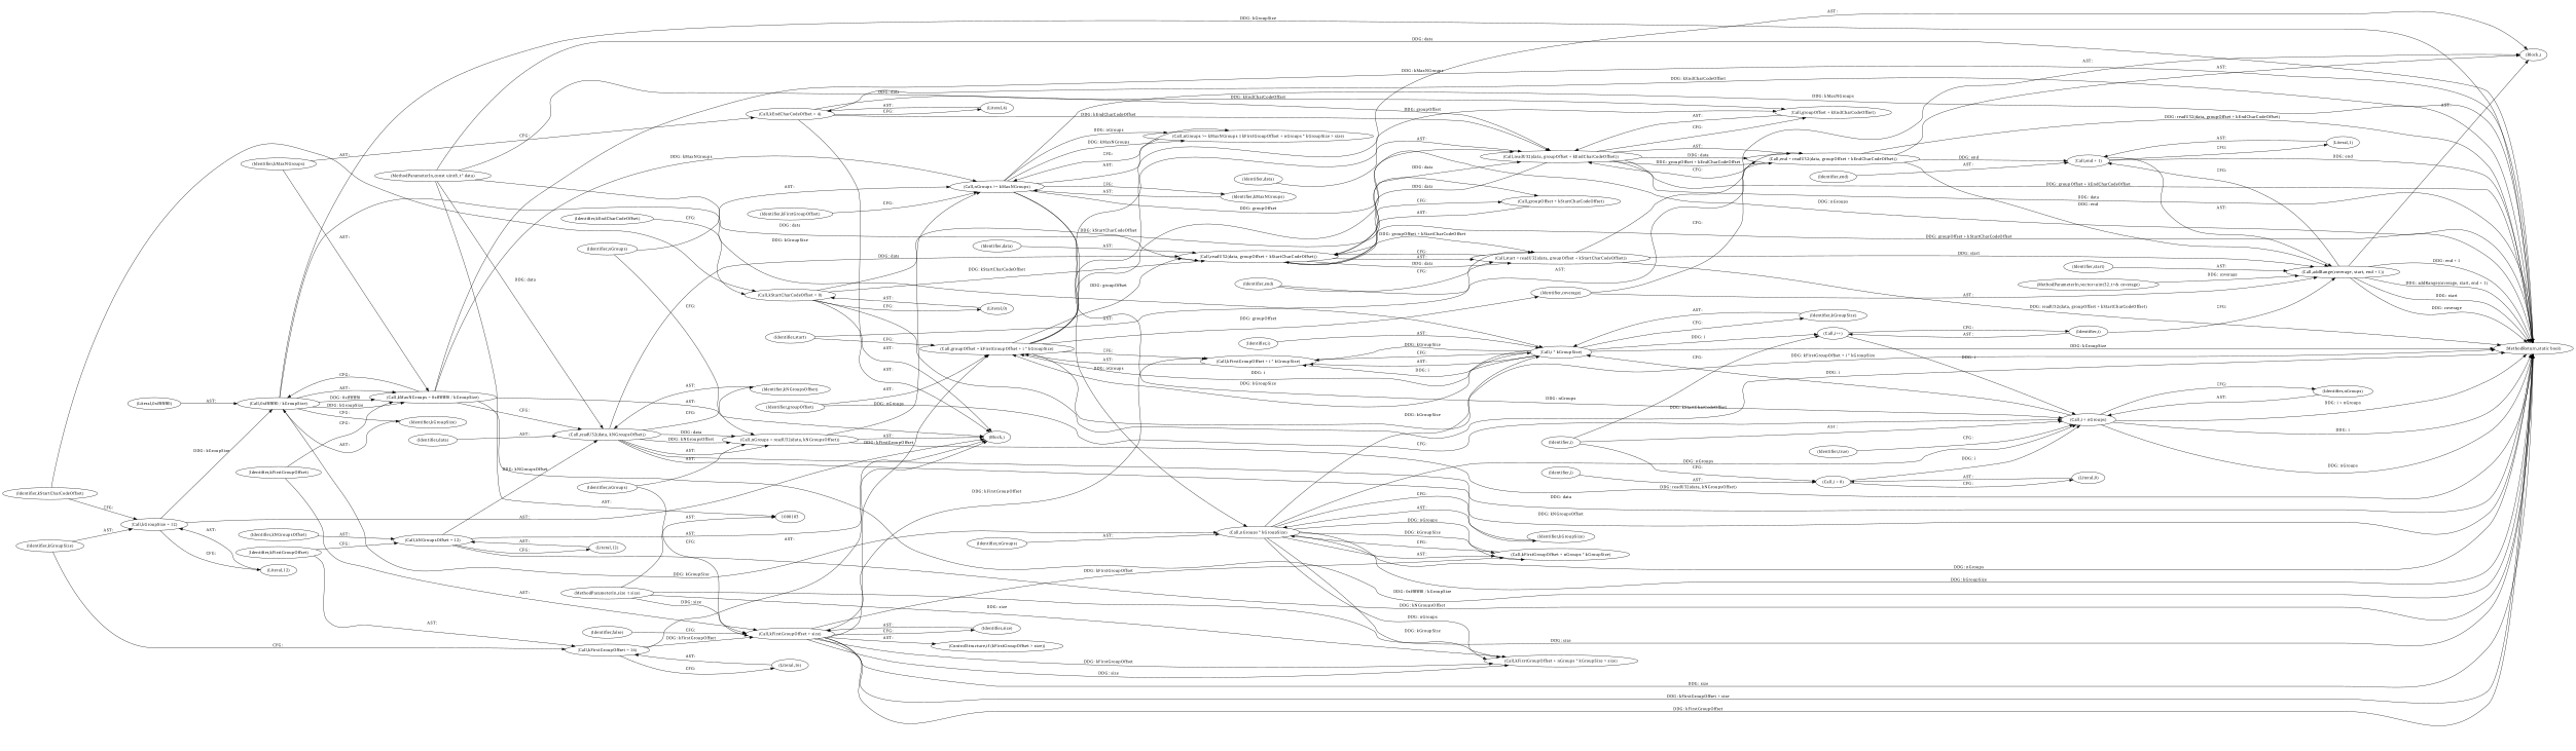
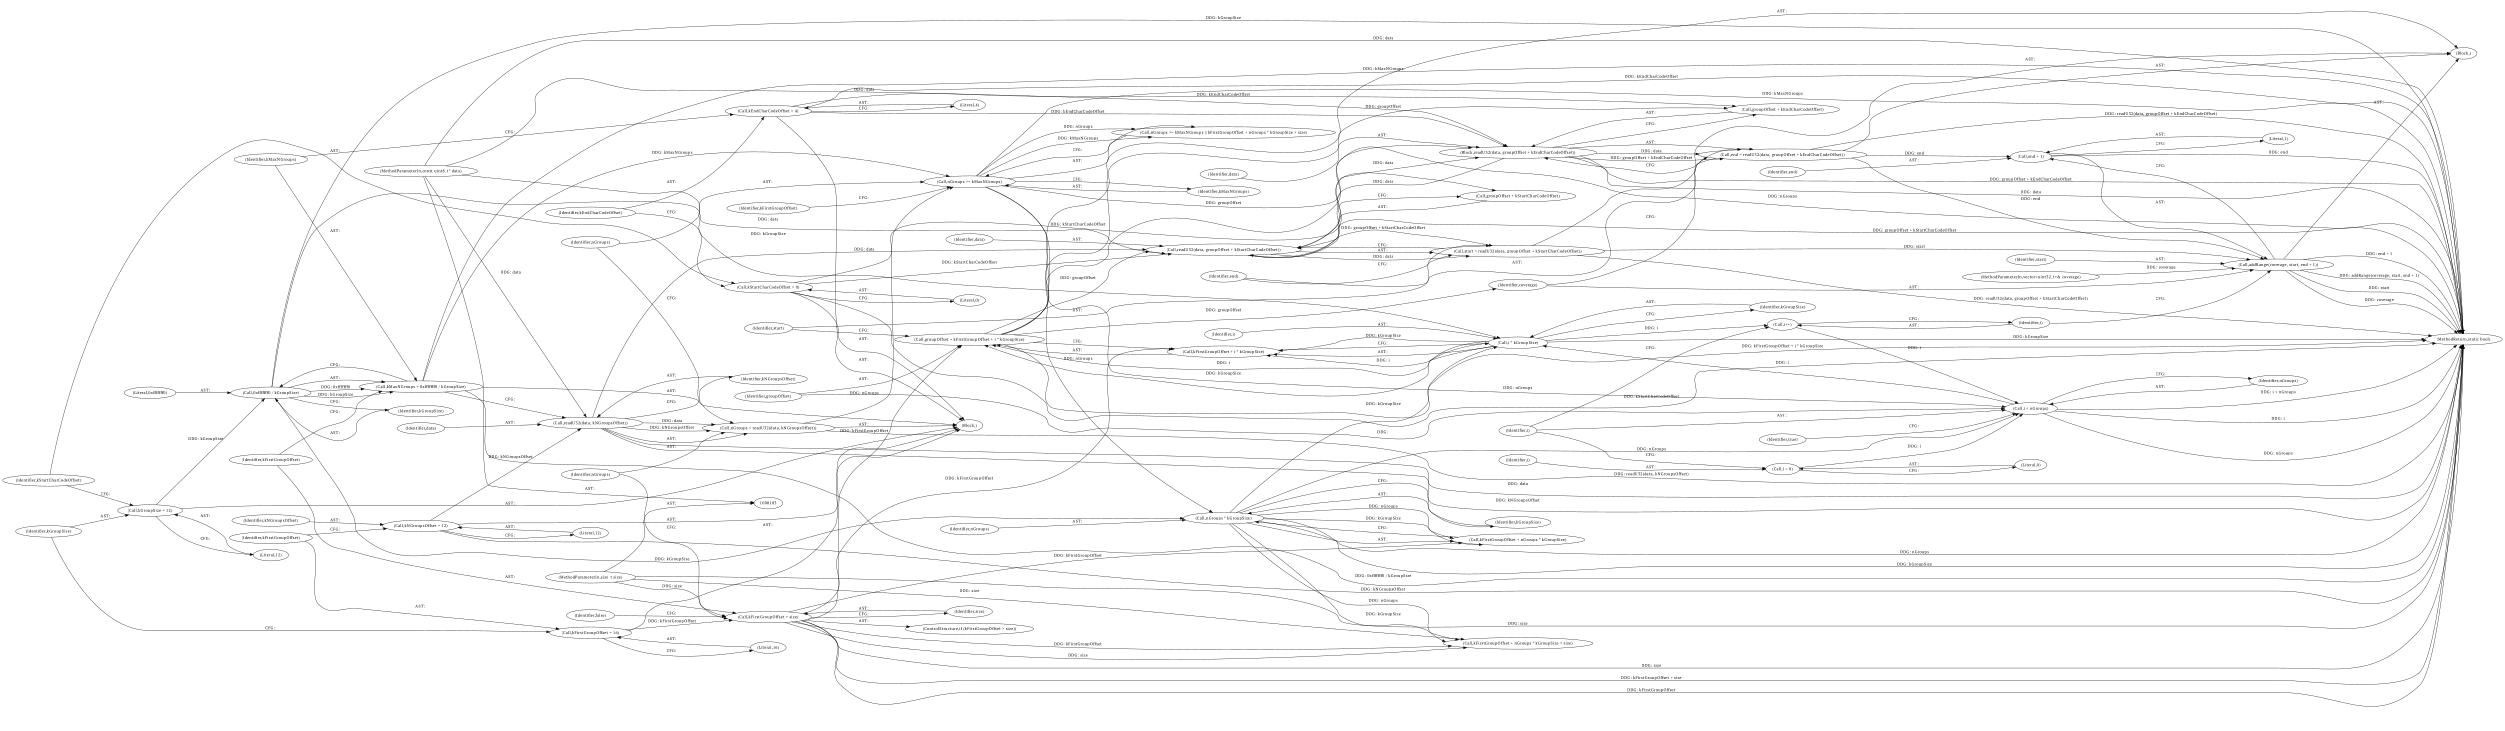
  digraph {
    fontname="PT Serif"
    rankdir=LR
    node [fontname="PT Serif"]
    edge [fontname="PT Serif"]
    n1 [label="(Call,readU32(data, groupOffset + kStartCharCodeOffset))"]
-   n2 [label="(Call,readU32(data, groupOffset + kEndCharCodeOffset))"]
+   n2 [label="(Block,readU32(data, groupOffset + kEndCharCodeOffset))"]
    n3 [label="(Call,start = readU32(data, groupOffset + kStartCharCodeOffset))"]
    n4 [label="(Call,groupOffset + kStartCharCodeOffset)"]
    n5 [label="(MethodReturn,static bool)"]
    n6 [label="(Call,end = readU32(data, groupOffset + kEndCharCodeOffset))"]
    n7 [label="(Call,groupOffset + kEndCharCodeOffset)"]
    n8 [label="(Block,)"]
    n9 [label="(Call,addRange(coverage, start, end + 1))"]
    n10 [label="(Call,end + 1)"]
    n11 [label="(Call,readU32(data, kNGroupsOffset))"]
    n12 [label="(Call,nGroups = readU32(data, kNGroupsOffset))"]
    n13 [label="(Identifier,kNGroupsOffset)"]
    n14 [label="(Block,)"]
    n15 [label="(Call,nGroups >= kMaxNGroups)"]
    n16 [label="(MethodParameterIn,const uint8_t* data)"]
    1000103
    n18 [label="(Call,kNGroupsOffset = 12)"]
    n19 [label="(Literal,12)"]
    n20 [label="(Call,groupOffset = kFirstGroupOffset + i * kGroupSize)"]
    n21 [label="(Call,kFirstGroupOffset + i * kGroupSize)"]
    n22 [label="(Identifier,coverage)"]
    n23 [label="(Call,i * kGroupSize)"]
    n24 [label="(Call,kFirstGroupOffset > size)"]
    n25 [label="(ControlStructure,if (kFirstGroupOffset > size))"]
    n26 [label="(Identifier,size)"]
    n27 [label="(Call,kFirstGroupOffset + nGroups * kGroupSize)"]
    n28 [label="(Call,kFirstGroupOffset + nGroups * kGroupSize > size)"]
    n29 [label="(Call,nGroups * kGroupSize)"]
    n30 [label="(Call,kFirstGroupOffset = 16)"]
    n31 [label="(Literal,16)"]
    n32 [label="(MethodParameterIn,size_t size)"]
    n33 [label="(Call,i++)"]
    n34 [label="(Identifier,kGroupSize)"]
    n35 [label="(Call,i < nGroups)"]
    n36 [label="(Identifier,i)"]
    n37 [label="(Identifier,nGroups)"]
    n38 [label="(Call,i = 0)"]
    n39 [label="(Literal,0)"]
    n40 [label="(Identifier,kMaxNGroups)"]
    n41 [label="(Call,nGroups >= kMaxNGroups || kFirstGroupOffset + nGroups * kGroupSize > size)"]
    n42 [label="(Identifier,kGroupSize)"]
    n43 [label="(Call,kMaxNGroups = 0xfffffff0 / kGroupSize)"]
    n44 [label="(Call,0xfffffff0 / kGroupSize)"]
    n45 [label="(Identifier,kGroupSize)"]
    n46 [label="(Call,kGroupSize = 12)"]
    n47 [label="(Literal,12)"]
    n48 [label="(Call,kStartCharCodeOffset = 0)"]
    n49 [label="(Literal,0)"]
    n50 [label="(Call,kEndCharCodeOffset = 4)"]
    n51 [label="(Literal,4)"]
    n52 [label="(Literal,1)"]
    n53 [label="(Identifier,kFirstGroupOffset)"]
    n54 [label="(Identifier,start)"]
    n55 [label="(Identifier,end)"]
    n56 [label="(Identifier,data)"]
    n57 [label="(Identifier,end)"]
    n58 [label="(Identifier,data)"]
    n59 [label="(Identifier,kMaxNGroups)"]
    n60 [label="(Identifier,kEndCharCodeOffset)"]
    n61 [label="(Identifier,groupOffset)"]
    n62 [label="(Identifier,true)"]
    n63 [label="(Identifier,nGroups)"]
    n64 [label="(Identifier,data)"]
    n65 [label="(Literal,0xfffffff0)"]
    n66 [label="(Identifier,nGroups)"]
    n67 [label="(Identifier,i)"]
    n68 [label="(Identifier,i)"]
    n69 [label="(Identifier,start)"]
    n70 [label="(Identifier,kNGroupsOffset)"]
    n71 [label="(Identifier,i)"]
    n72 [label="(MethodParameterIn,vector<uint32_t>& coverage)"]
    n73 [label="(Identifier,kStartCharCodeOffset)"]
    n74 [label="(Identifier,false)"]
    n75 [label="(Identifier,nGroups)"]
    n76 [label="(Identifier,kFirstGroupOffset)"]
    n77 [label="(Identifier,kFirstGroupOffset)"]
    n78 [label="(Identifier,kGroupSize)"]
    n1 -> n2 [label="DDG: data"]
    n1 -> n3 [label="AST: "]
    n1 -> n3 [label="DDG: data"]
    n1 -> n3 [label="DDG: groupOffset + kStartCharCodeOffset"]
    n1 -> n4 [label="CFG: "]
    n1 -> n5 [label="DDG: groupOffset + kStartCharCodeOffset"]
    n2 -> n1 [label="DDG: data"]
    n2 -> n5 [label="DDG: groupOffset + kEndCharCodeOffset"]
    n2 -> n5 [label="DDG: data"]
    n2 -> n6 [label="AST: "]
    n2 -> n6 [label="DDG: data"]
    n2 -> n6 [label="DDG: groupOffset + kEndCharCodeOffset"]
    n2 -> n7 [label="CFG: "]
    n3 -> n1 [label="CFG: "]
    n3 -> n5 [label="DDG: readU32(data, groupOffset + kStartCharCodeOffset)"]
    n3 -> n8 [label="AST: "]
    n3 -> n9 [label="DDG: start"]
    n4 -> n1 [label="AST: "]
    n6 -> n2 [label="CFG: "]
    n6 -> n5 [label="DDG: readU32(data, groupOffset + kEndCharCodeOffset)"]
    n6 -> n8 [label="AST: "]
    n6 -> n9 [label="DDG: end"]
    n6 -> n10 [label="DDG: end"]
    n7 -> n2 [label="AST: "]
    n9 -> n5 [label="DDG: end + 1"]
    n9 -> n5 [label="DDG: addRange(coverage, start, end + 1)"]
    n9 -> n5 [label="DDG: start"]
    n9 -> n5 [label="DDG: coverage"]
    n9 -> n8 [label="AST: "]
    n9 -> n10 [label="CFG: "]
    n10 -> n5 [label="DDG: end"]
    n10 -> n9 [label="AST: "]
    n10 -> n52 [label="CFG: "]
    n11 -> n1 [label="DDG: data"]
    n11 -> n5 [label="DDG: data"]
    n11 -> n5 [label="DDG: kNGroupsOffset"]
    n11 -> n12 [label="AST: "]
    n11 -> n12 [label="DDG: data"]
    n11 -> n12 [label="DDG: kNGroupsOffset"]
    n11 -> n13 [label="CFG: "]
    n12 -> n5 [label="DDG: readU32(data, kNGroupsOffset)"]
    n12 -> n14 [label="AST: "]
    n12 -> n15 [label="DDG: nGroups"]
    n13 -> n11 [label="AST: "]
    n15 -> n5 [label="DDG: kMaxNGroups"]
    n15 -> n5 [label="DDG: nGroups"]
    n15 -> n29 [label="DDG: nGroups"]
    n15 -> n35 [label="DDG: nGroups"]
    n15 -> n40 [label="CFG: "]
    n15 -> n41 [label="AST: "]
    n15 -> n41 [label="DDG: nGroups"]
    n15 -> n41 [label="DDG: kMaxNGroups"]
    n16 -> n1 [label="DDG: data"]
    n16 -> n2 [label="DDG: data"]
    n16 -> n5 [label="DDG: data"]
    n16 -> n11 [label="DDG: data"]
    n16 -> 1000103 [label="AST: "]
    n18 -> n5 [label="DDG: kNGroupsOffset"]
    n18 -> n11 [label="DDG: kNGroupsOffset"]
    n18 -> n14 [label="AST: "]
    n18 -> n19 [label="CFG: "]
    n19 -> n18 [label="AST: "]
    n20 -> n1 [label="DDG: groupOffset"]
    n20 -> n2 [label="DDG: groupOffset"]
    n20 -> n5 [label="DDG: kFirstGroupOffset + i * kGroupSize"]
    n20 -> n7 [label="DDG: groupOffset"]
    n20 -> n8 [label="AST: "]
    n20 -> n21 [label="CFG: "]
    n20 -> n22 [label="DDG: groupOffset"]
    n21 -> n20 [label="AST: "]
    n21 -> n23 [label="CFG: "]
    n22 -> n6 [label="CFG: "]
    n22 -> n9 [label="AST: "]
    n23 -> n5 [label="DDG: kGroupSize"]
    n23 -> n20 [label="DDG: i"]
    n23 -> n20 [label="DDG: kGroupSize"]
    n23 -> n21 [label="AST: "]
    n23 -> n21 [label="DDG: i"]
    n23 -> n21 [label="DDG: kGroupSize"]
    n23 -> n33 [label="DDG: i"]
    n23 -> n34 [label="CFG: "]
    n24 -> n5 [label="DDG: kFirstGroupOffset > size"]
    n24 -> n5 [label="DDG: kFirstGroupOffset"]
    n24 -> n5 [label="DDG: size"]
    n24 -> n20 [label="DDG: kFirstGroupOffset"]
    n24 -> n21 [label="DDG: kFirstGroupOffset"]
    n24 -> n25 [label="AST: "]
    n24 -> n26 [label="CFG: "]
    n24 -> n27 [label="DDG: kFirstGroupOffset"]
    n24 -> n28 [label="DDG: kFirstGroupOffset"]
    n24 -> n28 [label="DDG: size"]
    n26 -> n24 [label="AST: "]
    n27 -> n29 [label="CFG: "]
    n29 -> n5 [label="DDG: nGroups"]
    n29 -> n5 [label="DDG: kGroupSize"]
    n29 -> n23 [label="DDG: kGroupSize"]
    n29 -> n27 [label="AST: "]
    n29 -> n27 [label="DDG: nGroups"]
    n29 -> n27 [label="DDG: kGroupSize"]
    n29 -> n28 [label="DDG: nGroups"]
    n29 -> n28 [label="DDG: kGroupSize"]
    n29 -> n35 [label="DDG: nGroups"]
    n29 -> n42 [label="CFG: "]
    n30 -> n14 [label="AST: "]
    n30 -> n24 [label="DDG: kFirstGroupOffset"]
    n30 -> n31 [label="CFG: "]
    n31 -> n30 [label="AST: "]
    n32 -> n5 [label="DDG: size"]
    n32 -> 1000103 [label="AST: "]
    n32 -> n24 [label="DDG: size"]
    n32 -> n28 [label="DDG: size"]
    n33 -> n35 [label="DDG: i"]
    n33 -> n36 [label="CFG: "]
    n34 -> n23 [label="AST: "]
    n35 -> n5 [label="DDG: i"]
    n35 -> n5 [label="DDG: nGroups"]
    n35 -> n5 [label="DDG: i < nGroups"]
    n35 -> n23 [label="DDG: i"]
    n35 -> n37 [label="CFG: "]
    n36 -> n9 [label="CFG: "]
    n36 -> n33 [label="AST: "]
    n37 -> n35 [label="AST: "]
    n38 -> n35 [label="DDG: i"]
    n38 -> n39 [label="CFG: "]
    n39 -> n38 [label="AST: "]
    n40 -> n15 [label="AST: "]
    n41 -> n15 [label="CFG: "]
    n42 -> n29 [label="AST: "]
    n43 -> n5 [label="DDG: kMaxNGroups"]
    n43 -> n5 [label="DDG: 0xfffffff0 / kGroupSize"]
    n43 -> n11 [label="CFG: "]
    n43 -> n14 [label="AST: "]
    n43 -> n15 [label="DDG: kMaxNGroups"]
    n43 -> n44 [label="CFG: "]
    n44 -> n5 [label="DDG: kGroupSize"]
    n44 -> n23 [label="DDG: kGroupSize"]
    n44 -> n29 [label="DDG: kGroupSize"]
    n44 -> n43 [label="AST: "]
    n44 -> n43 [label="DDG: 0xfffffff0"]
    n44 -> n43 [label="DDG: kGroupSize"]
    n44 -> n45 [label="CFG: "]
    n45 -> n44 [label="AST: "]
    n46 -> n14 [label="AST: "]
    n46 -> n44 [label="DDG: kGroupSize"]
    n46 -> n47 [label="CFG: "]
    n47 -> n46 [label="AST: "]
    n48 -> n1 [label="DDG: kStartCharCodeOffset"]
    n48 -> n4 [label="DDG: kStartCharCodeOffset"]
    n48 -> n5 [label="DDG: kStartCharCodeOffset"]
    n48 -> n14 [label="AST: "]
    n48 -> n49 [label="CFG: "]
    n49 -> n48 [label="AST: "]
    n50 -> n2 [label="DDG: kEndCharCodeOffset"]
    n50 -> n5 [label="DDG: kEndCharCodeOffset"]
    n50 -> n7 [label="DDG: kEndCharCodeOffset"]
    n50 -> n14 [label="AST: "]
    n50 -> n51 [label="CFG: "]
    n51 -> n50 [label="AST: "]
    n52 -> n10 [label="AST: "]
    n53 -> n24 [label="AST: "]
    n53 -> n43 [label="CFG: "]
    n54 -> n3 [label="AST: "]
    n54 -> n20 [label="CFG: "]
    n55 -> n10 [label="AST: "]
    n56 -> n2 [label="AST: "]
    n57 -> n3 [label="CFG: "]
    n57 -> n6 [label="AST: "]
    n58 -> n11 [label="AST: "]
    n59 -> n43 [label="AST: "]
    n59 -> n50 [label="CFG: "]
    n60 -> n48 [label="CFG: "]
+   n60 -> n50 [label="AST: "]
    n61 -> n20 [label="AST: "]
-   n61 -> n35 [label="CFG: "]
+   n61 -> n35 [label="DDG: "]
    n62 -> n35 [label="CFG: "]
    n63 -> n12 [label="AST: "]
    n63 -> n24 [label="CFG: "]
    n64 -> n1 [label="AST: "]
    n65 -> n44 [label="AST: "]
    n66 -> n12 [label="CFG: "]
    n66 -> n15 [label="AST: "]
    n67 -> n23 [label="AST: "]
    n68 -> n38 [label="AST: "]
    n69 -> n9 [label="AST: "]
    n70 -> n18 [label="AST: "]
    n71 -> n33 [label="CFG: "]
    n71 -> n35 [label="AST: "]
    n71 -> n38 [label="CFG: "]
    n72 -> n9 [label="DDG: coverage"]
    n73 -> n46 [label="CFG: "]
    n73 -> n48 [label="AST: "]
    n74 -> n24 [label="CFG: "]
    n75 -> n29 [label="AST: "]
    n76 -> n15 [label="CFG: "]
    n77 -> n18 [label="CFG: "]
    n77 -> n30 [label="AST: "]
    n78 -> n30 [label="CFG: "]
    n78 -> n46 [label="AST: "]
  }
